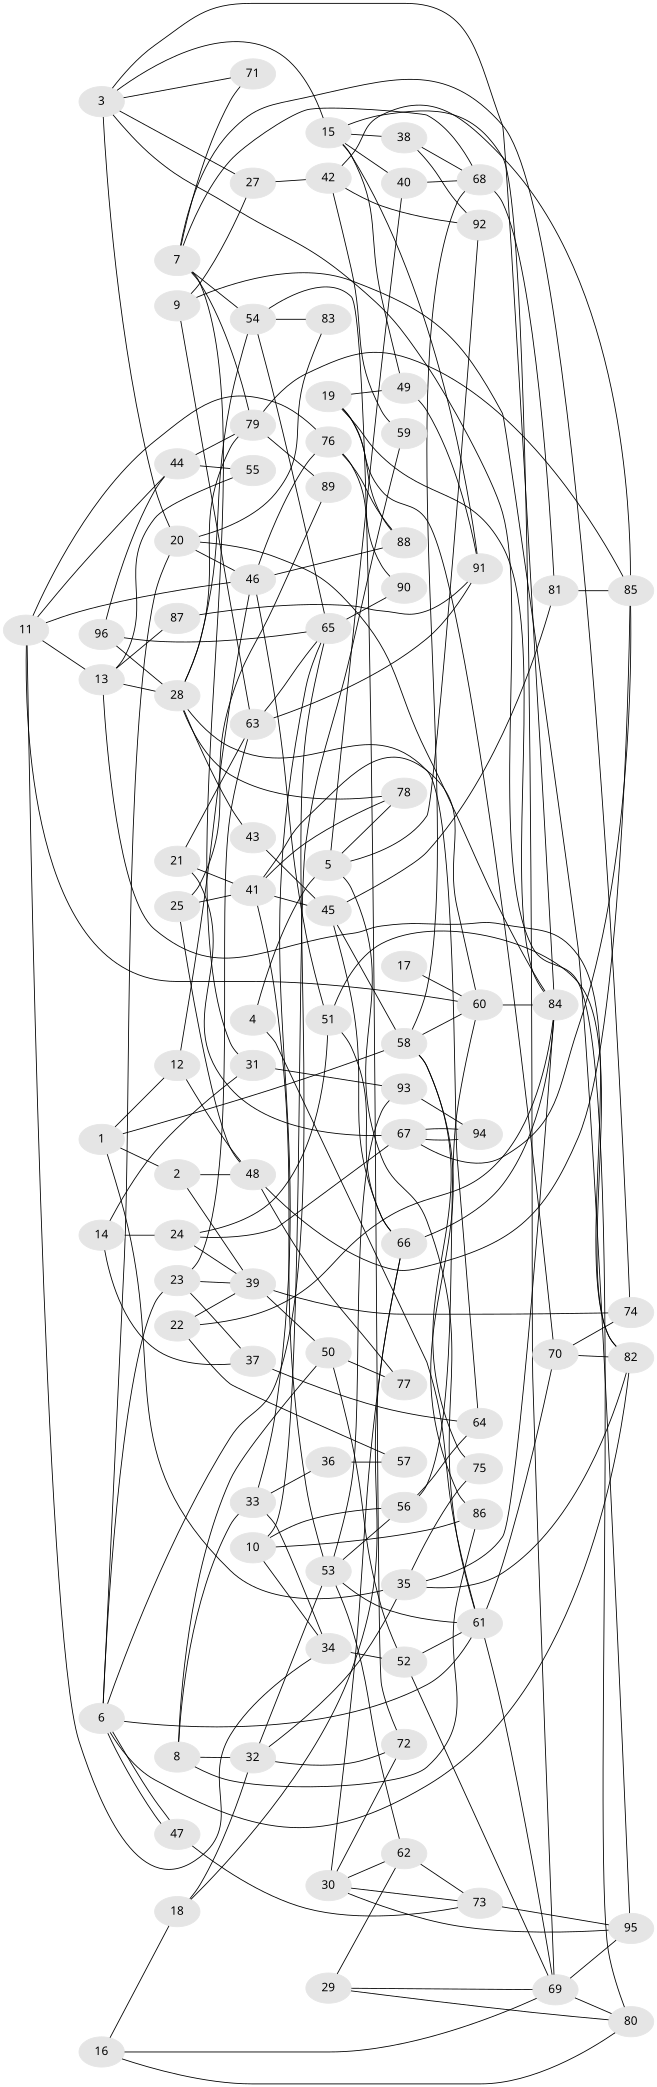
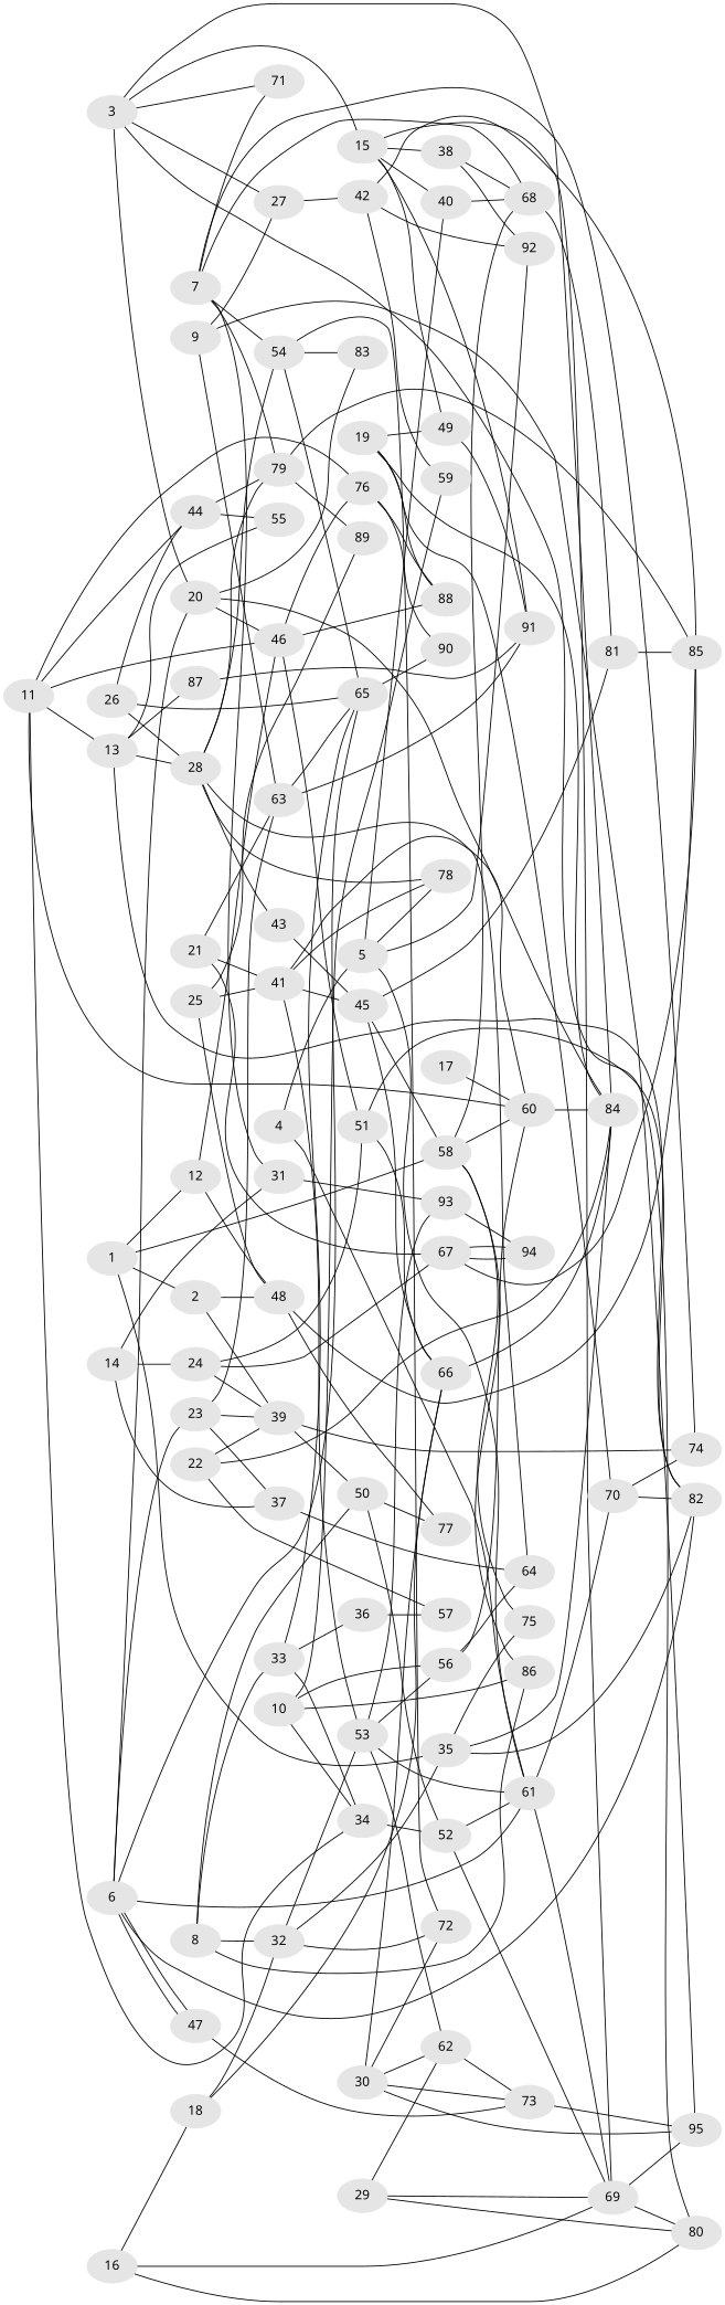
  graph {
    fontname="Noto Sans"
    rankdir=LR
    node [color=gray90 fontname="Noto Sans" style=filled]
    edge [fontname="Noto Sans"]
    1
    2
    12
    35
    58
    39
    48
    46
    84
    82
    75
    68
    86
    60
    74
    50
    85
    77
    3
    15
    20
    27
    71
    80
    40
    38
    49
    69
    91
    83
    42
    4
    5
    61
    78
    92
    70
    6
    23
    47
    65
    63
    37
    73
    90
    7
    31
    54
    79
    93
    72
    81
    89
    8
    32
    33
    53
    34
    36
    52
    9
    95
    10
    56
    59
    64
    11
    13
    44
    76
    28
    55
    87
    88
    51
    43
    14
    24
    67
    16
    18
    66
    17
    19
    21
    41
    45
    94
    22
    57
    25
-   26 [label=96]
+   26
    29
    62
    30
    1 -- 2
    1 -- 12
    1 -- 35
    1 -- 58
    2 -- 39
    2 -- 48
    12 -- 48
    12 -- 46
    35 -- 84
    35 -- 82
    35 -- 75
    58 -- 75
    58 -- 68
    58 -- 86
    58 -- 60
    39 -- 74
    39 -- 50
    48 -- 85
    48 -- 77
    46 -- 76
    46 -- 88
    46 -- 51
    68 -- 81
    60 -- 84
    50 -- 77
    50 -- 52
    3 -- 84
    3 -- 15
    3 -- 20
    3 -- 27
    3 -- 71
    3 -- 80
    15 -- 40
    15 -- 38
    15 -- 49
    15 -- 69
    15 -- 91
    20 -- 46
    20 -- 84
    20 -- 83
    27 -- 42
    40 -- 68
    38 -- 68
    38 -- 92
    49 -- 91
    69 -- 80
    69 -- 95
    42 -- 85
    42 -- 92
    42 -- 59
    4 -- 5
    4 -- 61
    5 -- 40
    5 -- 61
    5 -- 78
    5 -- 92
    61 -- 69
    61 -- 70
    70 -- 82
    70 -- 74
    6 -- 82
    6 -- 20
    6 -- 61
    6 -- 23
    6 -- 47
    6 -- 47
    6 -- 65
    23 -- 39
    23 -- 63
    23 -- 37
    47 -- 73
    65 -- 90
    63 -- 91
    63 -- 65
    37 -- 64
    73 -- 95
    7 -- 68
    7 -- 74
    7 -- 71
    7 -- 31
    7 -- 54
    7 -- 79
    31 -- 93
    54 -- 83
    54 -- 65
    54 -- 72
    79 -- 85
    79 -- 89
    93 -- 94
    81 -- 85
    8 -- 86
    8 -- 50
    8 -- 32
    8 -- 33
    32 -- 35
    32 -- 72
    32 -- 53
    33 -- 65
    33 -- 34
    33 -- 36
    53 -- 61
    53 -- 93
    53 -- 56
    53 -- 62
    34 -- 52
    36 -- 57
    52 -- 69
    52 -- 61
    9 -- 27
    9 -- 63
    9 -- 95
    10 -- 86
    10 -- 34
    10 -- 56
    10 -- 59
    56 -- 60
    56 -- 64
    11 -- 46
    11 -- 60
    11 -- 34
    11 -- 13
    11 -- 44
    11 -- 76
    13 -- 82
    13 -- 28
    13 -- 55
    13 -- 87
    44 -- 79
    44 -- 55
    76 -- 90
    76 -- 88
    28 -- 78
    28 -- 54
    28 -- 79
    28 -- 64
    28 -- 43
    87 -- 91
    51 -- 82
    51 -- 66
    43 -- 45
    14 -- 37
    14 -- 31
    14 -- 24
    24 -- 39
    24 -- 51
    24 -- 67
    67 -- 85
    67 -- 94
    67 -- 94
    16 -- 80
    16 -- 69
    16 -- 18
    18 -- 32
    18 -- 66
    66 -- 84
    17 -- 60
    19 -- 84
    19 -- 49
    19 -- 70
    19 -- 88
    21 -- 63
    21 -- 67
    21 -- 41
    41 -- 60
    41 -- 78
    41 -- 53
    41 -- 45
    45 -- 58
    45 -- 81
    45 -- 66
    22 -- 39
    22 -- 84
    22 -- 57
    25 -- 48
    25 -- 89
    25 -- 41
    26 -- 65
    26 -- 44
    26 -- 28
    29 -- 80
    29 -- 69
    29 -- 62
    62 -- 73
    30 -- 73
    30 -- 72
    30 -- 95
    30 -- 66
    30 -- 62
  }
